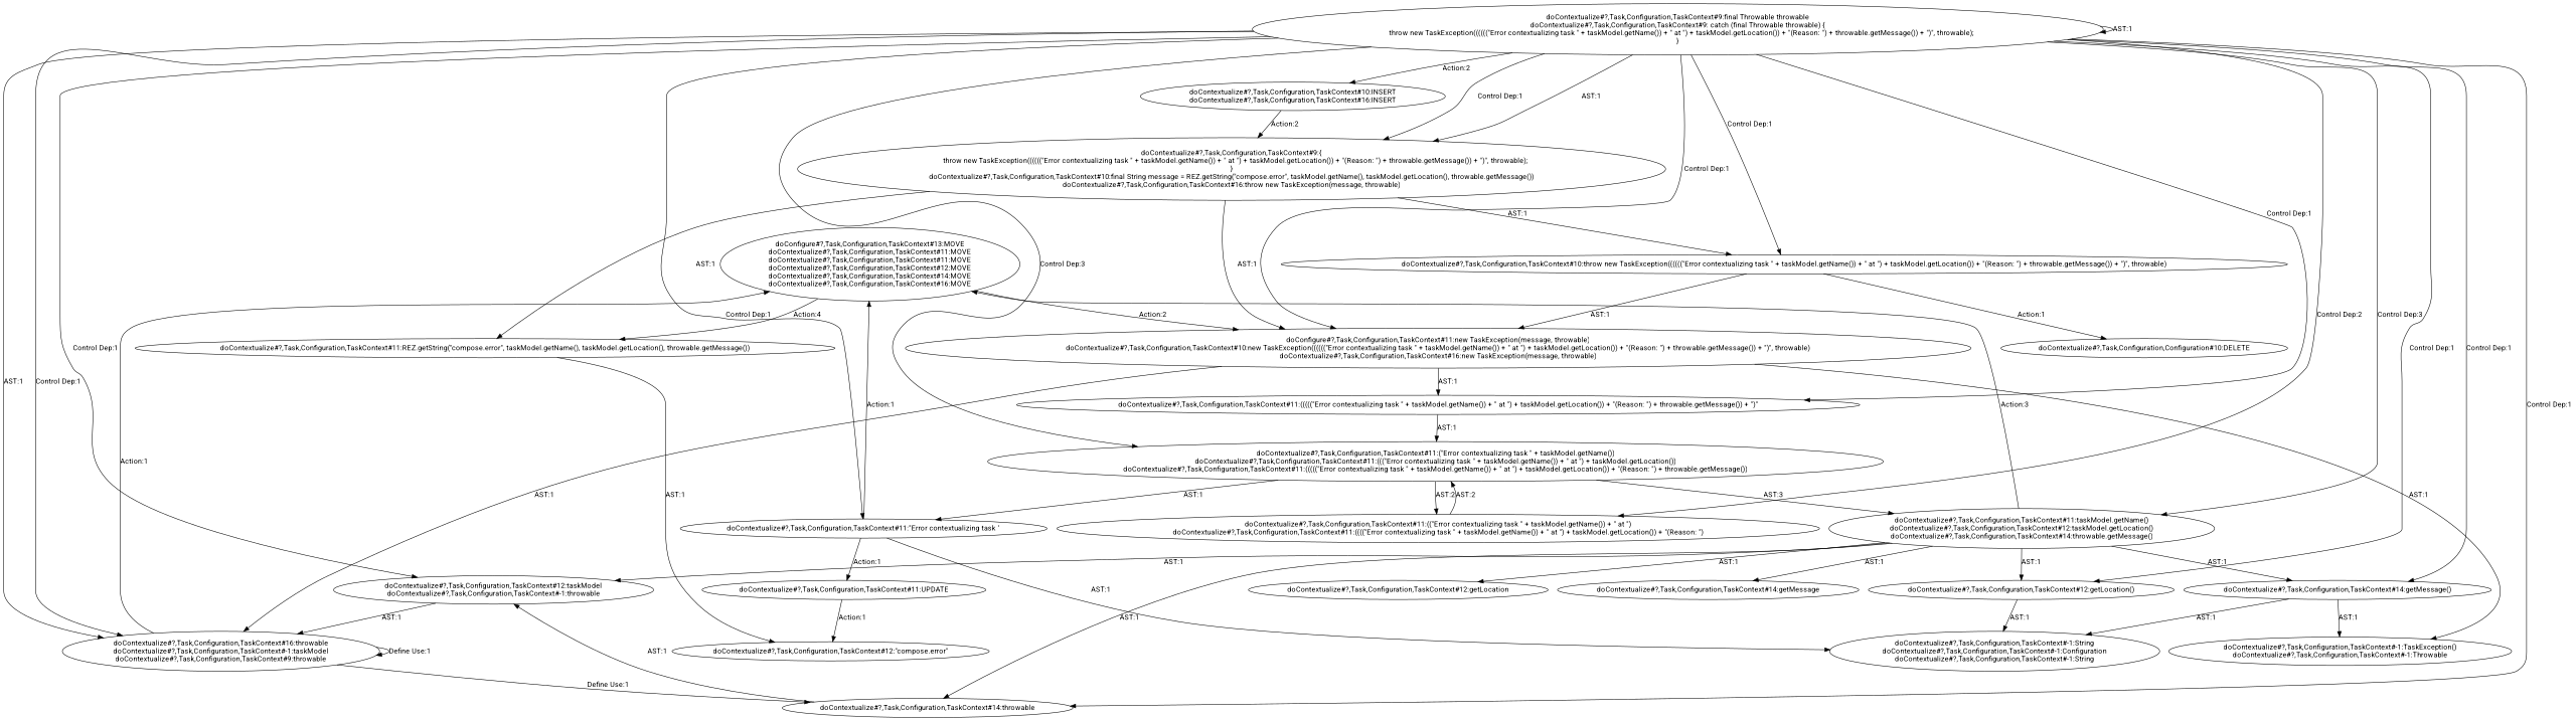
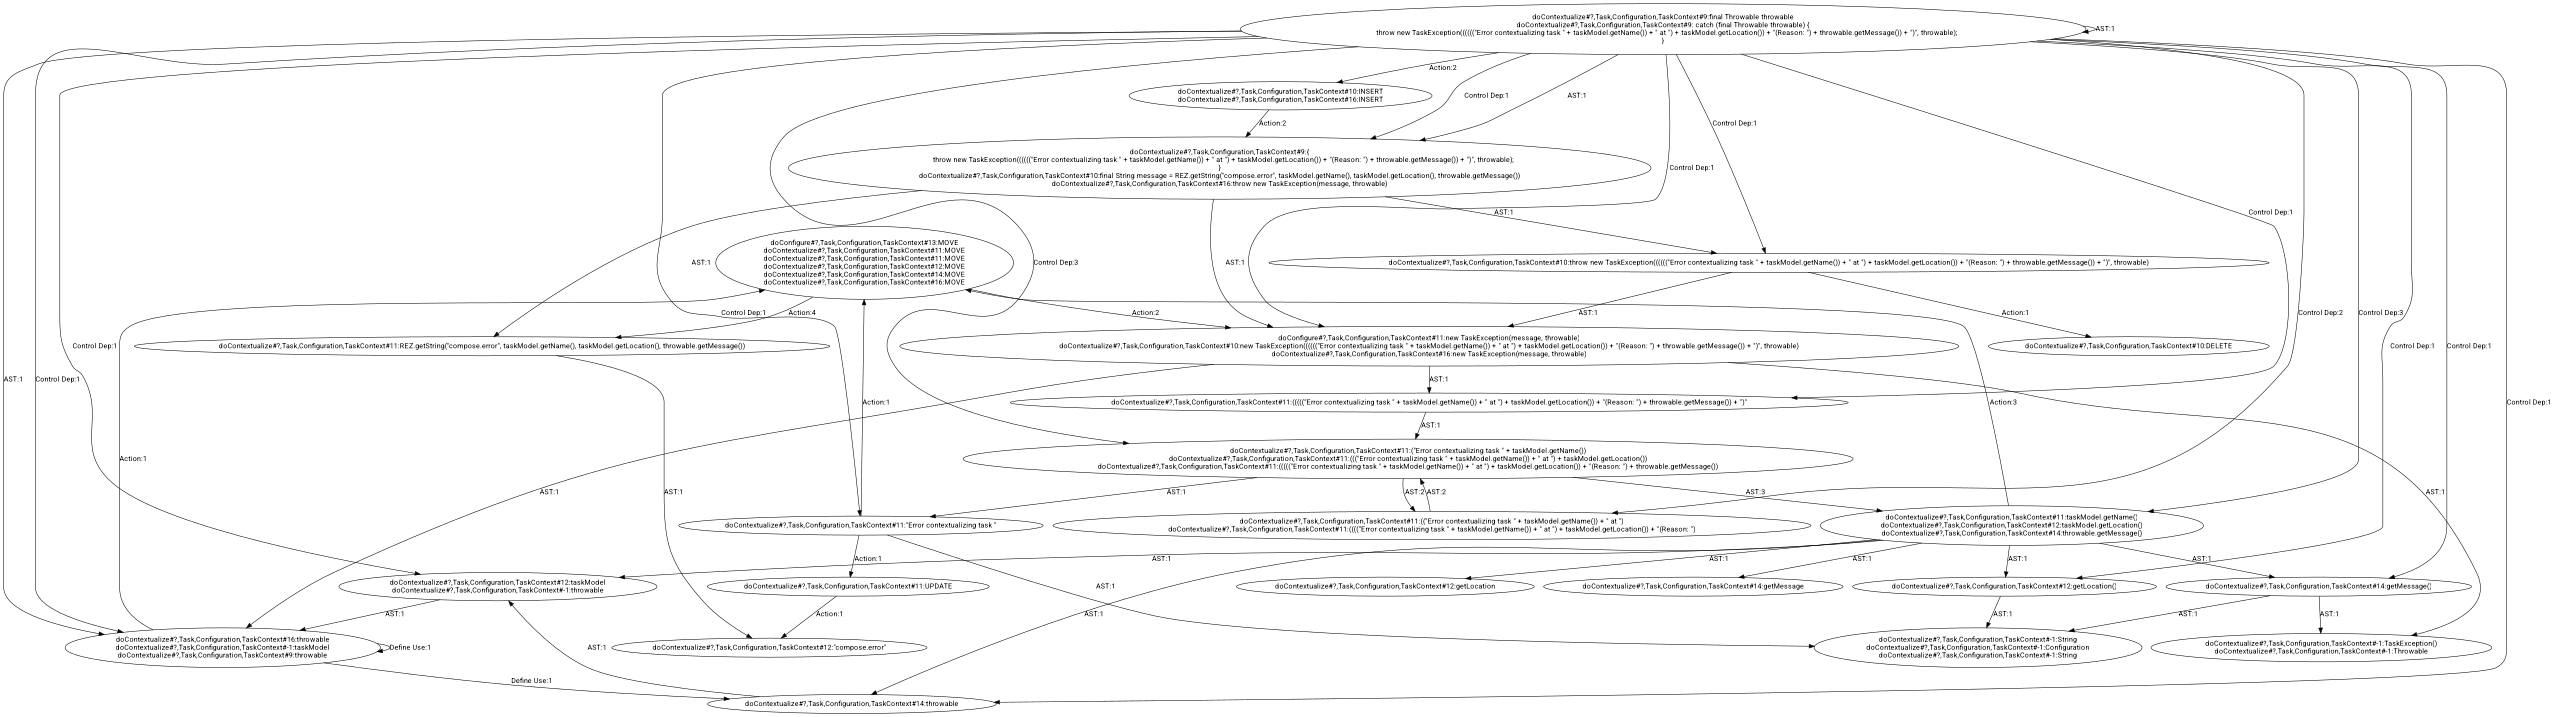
  digraph {
    fontname=Roboto
    node [shape=ellipse fontname=Roboto]
    edge [fontname=Roboto]
    n1 [label="doConfigure#?,Task,Configuration,TaskContext#13:MOVE\ndoContextualize#?,Task,Configuration,TaskContext#11:MOVE\ndoContextualize#?,Task,Configuration,TaskContext#11:MOVE\ndoContextualize#?,Task,Configuration,TaskContext#12:MOVE\ndoContextualize#?,Task,Configuration,TaskContext#14:MOVE\ndoContextualize#?,Task,Configuration,TaskContext#16:MOVE"]
    n2 [label="doConfigure#?,Task,Configuration,TaskContext#11:new TaskException(message, throwable)\ndoContextualize#?,Task,Configuration,TaskContext#10:new TaskException((((((\"Error contextualizing task \" + taskModel.getName()) + \" at \") + taskModel.getLocation()) + \"(Reason: \") + throwable.getMessage()) + \")\", throwable)\ndoContextualize#?,Task,Configuration,TaskContext#16:new TaskException(message, throwable)"]
    n3 [label="doContextualize#?,Task,Configuration,TaskContext#11:REZ.getString(\"compose.error\", taskModel.getName(), taskModel.getLocation(), throwable.getMessage())"]
    n4 [label="doContextualize#?,Task,Configuration,TaskContext#11:(((((\"Error contextualizing task \" + taskModel.getName()) + \" at \") + taskModel.getLocation()) + \"(Reason: \") + throwable.getMessage()) + \")\""]
    n5 [label="doContextualize#?,Task,Configuration,TaskContext#-1:TaskException()\ndoContextualize#?,Task,Configuration,TaskContext#-1:Throwable"]
    n6 [label="doContextualize#?,Task,Configuration,TaskContext#16:throwable\ndoContextualize#?,Task,Configuration,TaskContext#-1:taskModel\ndoContextualize#?,Task,Configuration,TaskContext#9:throwable"]
    n7 [label="doContextualize#?,Task,Configuration,TaskContext#11:\"Error contextualizing task \""]
    n8 [label="doContextualize#?,Task,Configuration,TaskContext#-1:String\ndoContextualize#?,Task,Configuration,TaskContext#-1:Configuration\ndoContextualize#?,Task,Configuration,TaskContext#-1:String"]
    n9 [label="doContextualize#?,Task,Configuration,TaskContext#11:UPDATE"]
    n10 [label="doContextualize#?,Task,Configuration,TaskContext#9:final Throwable throwable\ndoContextualize#?,Task,Configuration,TaskContext#9: catch (final Throwable throwable) \{\n    throw new TaskException((((((\"Error contextualizing task \" + taskModel.getName()) + \" at \") + taskModel.getLocation()) + \"(Reason: \") + throwable.getMessage()) + \")\", throwable);\n\}"]
    n11 [label="doContextualize#?,Task,Configuration,TaskContext#11:(\"Error contextualizing task \" + taskModel.getName())\ndoContextualize#?,Task,Configuration,TaskContext#11:(((\"Error contextualizing task \" + taskModel.getName()) + \" at \") + taskModel.getLocation())\ndoContextualize#?,Task,Configuration,TaskContext#11:(((((\"Error contextualizing task \" + taskModel.getName()) + \" at \") + taskModel.getLocation()) + \"(Reason: \") + throwable.getMessage())"]
    n12 [label="doContextualize#?,Task,Configuration,TaskContext#11:taskModel.getName()\ndoContextualize#?,Task,Configuration,TaskContext#12:taskModel.getLocation()\ndoContextualize#?,Task,Configuration,TaskContext#14:throwable.getMessage()"]
    n13 [label="doContextualize#?,Task,Configuration,TaskContext#11:((\"Error contextualizing task \" + taskModel.getName()) + \" at \")\ndoContextualize#?,Task,Configuration,TaskContext#11:((((\"Error contextualizing task \" + taskModel.getName()) + \" at \") + taskModel.getLocation()) + \"(Reason: \")"]
    n14 [label="doContextualize#?,Task,Configuration,TaskContext#9:\{\n    throw new TaskException((((((\"Error contextualizing task \" + taskModel.getName()) + \" at \") + taskModel.getLocation()) + \"(Reason: \") + throwable.getMessage()) + \")\", throwable);\n\}\ndoContextualize#?,Task,Configuration,TaskContext#10:final String message = REZ.getString(\"compose.error\", taskModel.getName(), taskModel.getLocation(), throwable.getMessage())\ndoContextualize#?,Task,Configuration,TaskContext#16:throw new TaskException(message, throwable)"]
    n15 [label="doContextualize#?,Task,Configuration,TaskContext#10:throw new TaskException((((((\"Error contextualizing task \" + taskModel.getName()) + \" at \") + taskModel.getLocation()) + \"(Reason: \") + throwable.getMessage()) + \")\", throwable)"]
    n16 [label="doContextualize#?,Task,Configuration,TaskContext#10:INSERT\ndoContextualize#?,Task,Configuration,TaskContext#16:INSERT"]
    n17 [label="doContextualize#?,Task,Configuration,TaskContext#12:getLocation()"]
    n18 [label="doContextualize#?,Task,Configuration,TaskContext#12:taskModel\ndoContextualize#?,Task,Configuration,TaskContext#-1:throwable"]
    n19 [label="doContextualize#?,Task,Configuration,TaskContext#14:throwable"]
    n20 [label="doContextualize#?,Task,Configuration,TaskContext#14:getMessage()"]
    n21 [label="doContextualize#?,Task,Configuration,TaskContext#12:\"compose.error\""]
    n22 [label="doContextualize#?,Task,Configuration,TaskContext#12:getLocation"]
    n23 [label="doContextualize#?,Task,Configuration,TaskContext#14:getMessage"]
-   n24 [label="doContextualize#?,Task,Configuration,Configuration#10:DELETE"]
+   n24 [label="doContextualize#?,Task,Configuration,TaskContext#10:DELETE"]
    n1 -> n2 [label="Action:2"]
    n1 -> n3 [label="Action:4"]
    n2 -> n4 [label="AST:1"]
    n2 -> n5 [label="AST:1"]
    n2 -> n6 [label="AST:1"]
    n3 -> n21 [label="AST:1"]
    n4 -> n11 [label="AST:1"]
    n6 -> n1 [label="Action:1"]
    n6 -> n6 [label="Define Use:1"]
    n6 -> n19 [label="Define Use:1"]
    n7 -> n1 [label="Action:1"]
    n7 -> n8 [label="AST:1"]
    n7 -> n9 [label="Action:1"]
    n9 -> n21 [label="Action:1"]
    n10 -> n2 [label="Control Dep:1"]
    n10 -> n4 [label="Control Dep:1"]
    n10 -> n6 [label="Control Dep:1"]
    n10 -> n6 [label="AST:1"]
    n10 -> n7 [label="Control Dep:1"]
    n10 -> n10 [label="AST:1"]
    n10 -> n11 [label="Control Dep:3"]
    n10 -> n12 [label="Control Dep:3"]
    n10 -> n13 [label="Control Dep:2"]
    n10 -> n14 [label="AST:1"]
    n10 -> n14 [label="Control Dep:1"]
    n10 -> n15 [label="Control Dep:1"]
    n10 -> n16 [label="Action:2"]
    n10 -> n17 [label="Control Dep:1"]
    n10 -> n18 [label="Control Dep:1"]
    n10 -> n19 [label="Control Dep:1"]
    n10 -> n20 [label="Control Dep:1"]
    n11 -> n7 [label="AST:1"]
    n11 -> n12 [label="AST:3"]
    n11 -> n13 [label="AST:2"]
    n12 -> n1 [label="Action:3"]
    n12 -> n17 [label="AST:1"]
    n12 -> n18 [label="AST:1"]
    n12 -> n19 [label="AST:1"]
    n12 -> n20 [label="AST:1"]
    n12 -> n22 [label="AST:1"]
    n12 -> n23 [label="AST:1"]
    n13 -> n11 [label="AST:2"]
    n14 -> n2 [label="AST:1"]
    n14 -> n3 [label="AST:1"]
    n14 -> n15 [label="AST:1"]
    n15 -> n2 [label="AST:1"]
    n15 -> n24 [label="Action:1"]
    n16 -> n14 [label="Action:2"]
    n17 -> n8 [label="AST:1"]
    n18 -> n6 [label="AST:1"]
    n19 -> n18 [label="AST:1"]
    n20 -> n5 [label="AST:1"]
    n20 -> n8 [label="AST:1"]
  }
